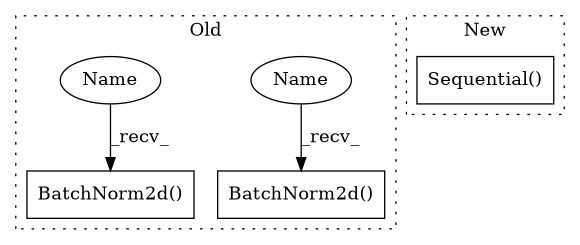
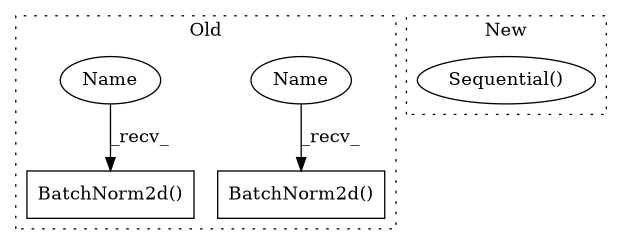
  digraph {
    node [a=75 l="15,1" shape=box]
    n1 [label="BatchNorm2d()" s="1888,1905"]
    n2 [label="BatchNorm2d()" s="1583,1601"]
    n3 [a=87 l=2 label=Name s=1888 shape=ellipse]
    n4 [a=87 l=2 label=Name s=1583 shape=ellipse]
-   n5 [l="45,11" label="Sequential()" s="1711,1986"]
+   n5 [l="45,11" label="Sequential()" s="1711,1986" shape=ellipse]
    subgraph cluster_1 {
      label=Old
      style=dotted
      n1
      n2
      n3
      n4
    }
    subgraph cluster_2 {
      label=New
      style=dotted
      n5
    }
    n3 -> n1 [label=_recv_]
    n4 -> n2 [label=_recv_]
  }
